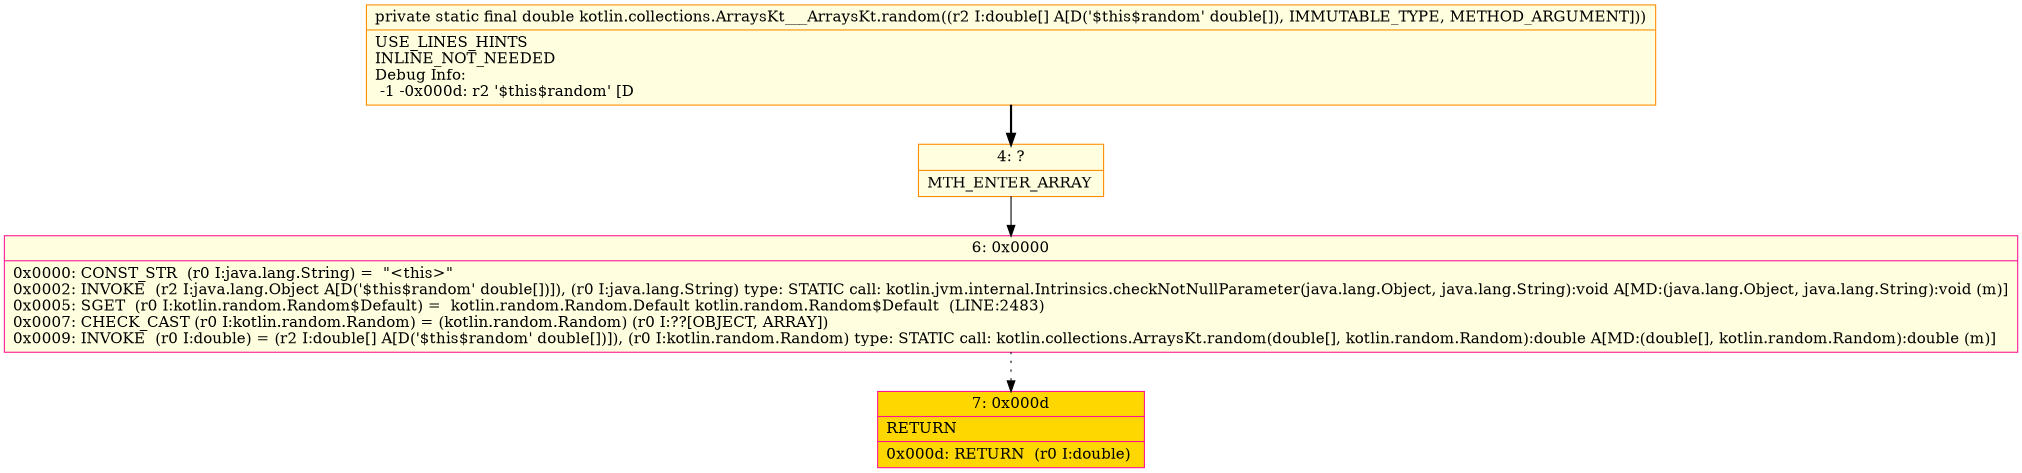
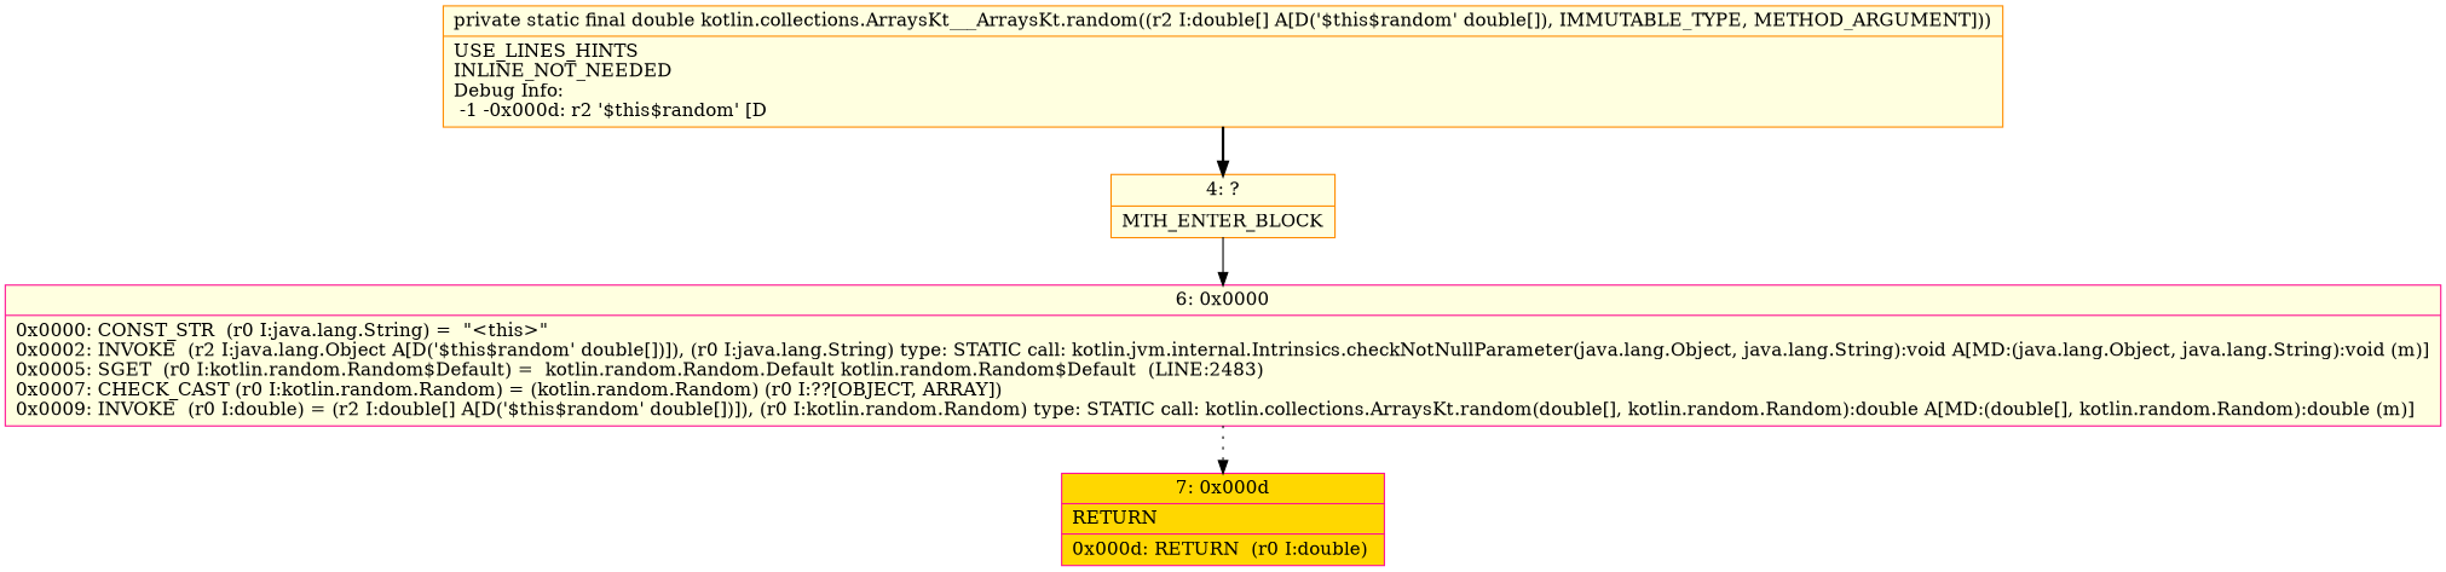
  digraph {
    node [color=darkorange fillcolor=lightyellow shape=record style=filled]
-   n1 [label="{4\:\ ?|MTH_ENTER_ARRAY\l}"]
+   n1 [label="{4\:\ ?|MTH_ENTER_BLOCK\l}"]
    n2 [color=deeppink label="{6\:\ 0x0000|0x0000: CONST_STR  (r0 I:java.lang.String) =  \"\<this\>\" \l0x0002: INVOKE  (r2 I:java.lang.Object A[D('$this$random' double[])]), (r0 I:java.lang.String) type: STATIC call: kotlin.jvm.internal.Intrinsics.checkNotNullParameter(java.lang.Object, java.lang.String):void A[MD:(java.lang.Object, java.lang.String):void (m)]\l0x0005: SGET  (r0 I:kotlin.random.Random$Default) =  kotlin.random.Random.Default kotlin.random.Random$Default  (LINE:2483)\l0x0007: CHECK_CAST (r0 I:kotlin.random.Random) = (kotlin.random.Random) (r0 I:??[OBJECT, ARRAY]) \l0x0009: INVOKE  (r0 I:double) = (r2 I:double[] A[D('$this$random' double[])]), (r0 I:kotlin.random.Random) type: STATIC call: kotlin.collections.ArraysKt.random(double[], kotlin.random.Random):double A[MD:(double[], kotlin.random.Random):double (m)]\l}"]
    n3 [color=deeppink fillcolor=gold label="{7\:\ 0x000d|RETURN\l|0x000d: RETURN  (r0 I:double) \l}"]
    n4 [label="{private static final double kotlin.collections.ArraysKt___ArraysKt.random((r2 I:double[] A[D('$this$random' double[]), IMMUTABLE_TYPE, METHOD_ARGUMENT]))  | USE_LINES_HINTS\lINLINE_NOT_NEEDED\lDebug Info:\l  \-1 \-0x000d: r2 '$this$random' [D\l}"]
    n1 -> n2 [style=solid]
    n2 -> n3 [style=dotted]
    n4 -> n1 [style=bold]
  }
